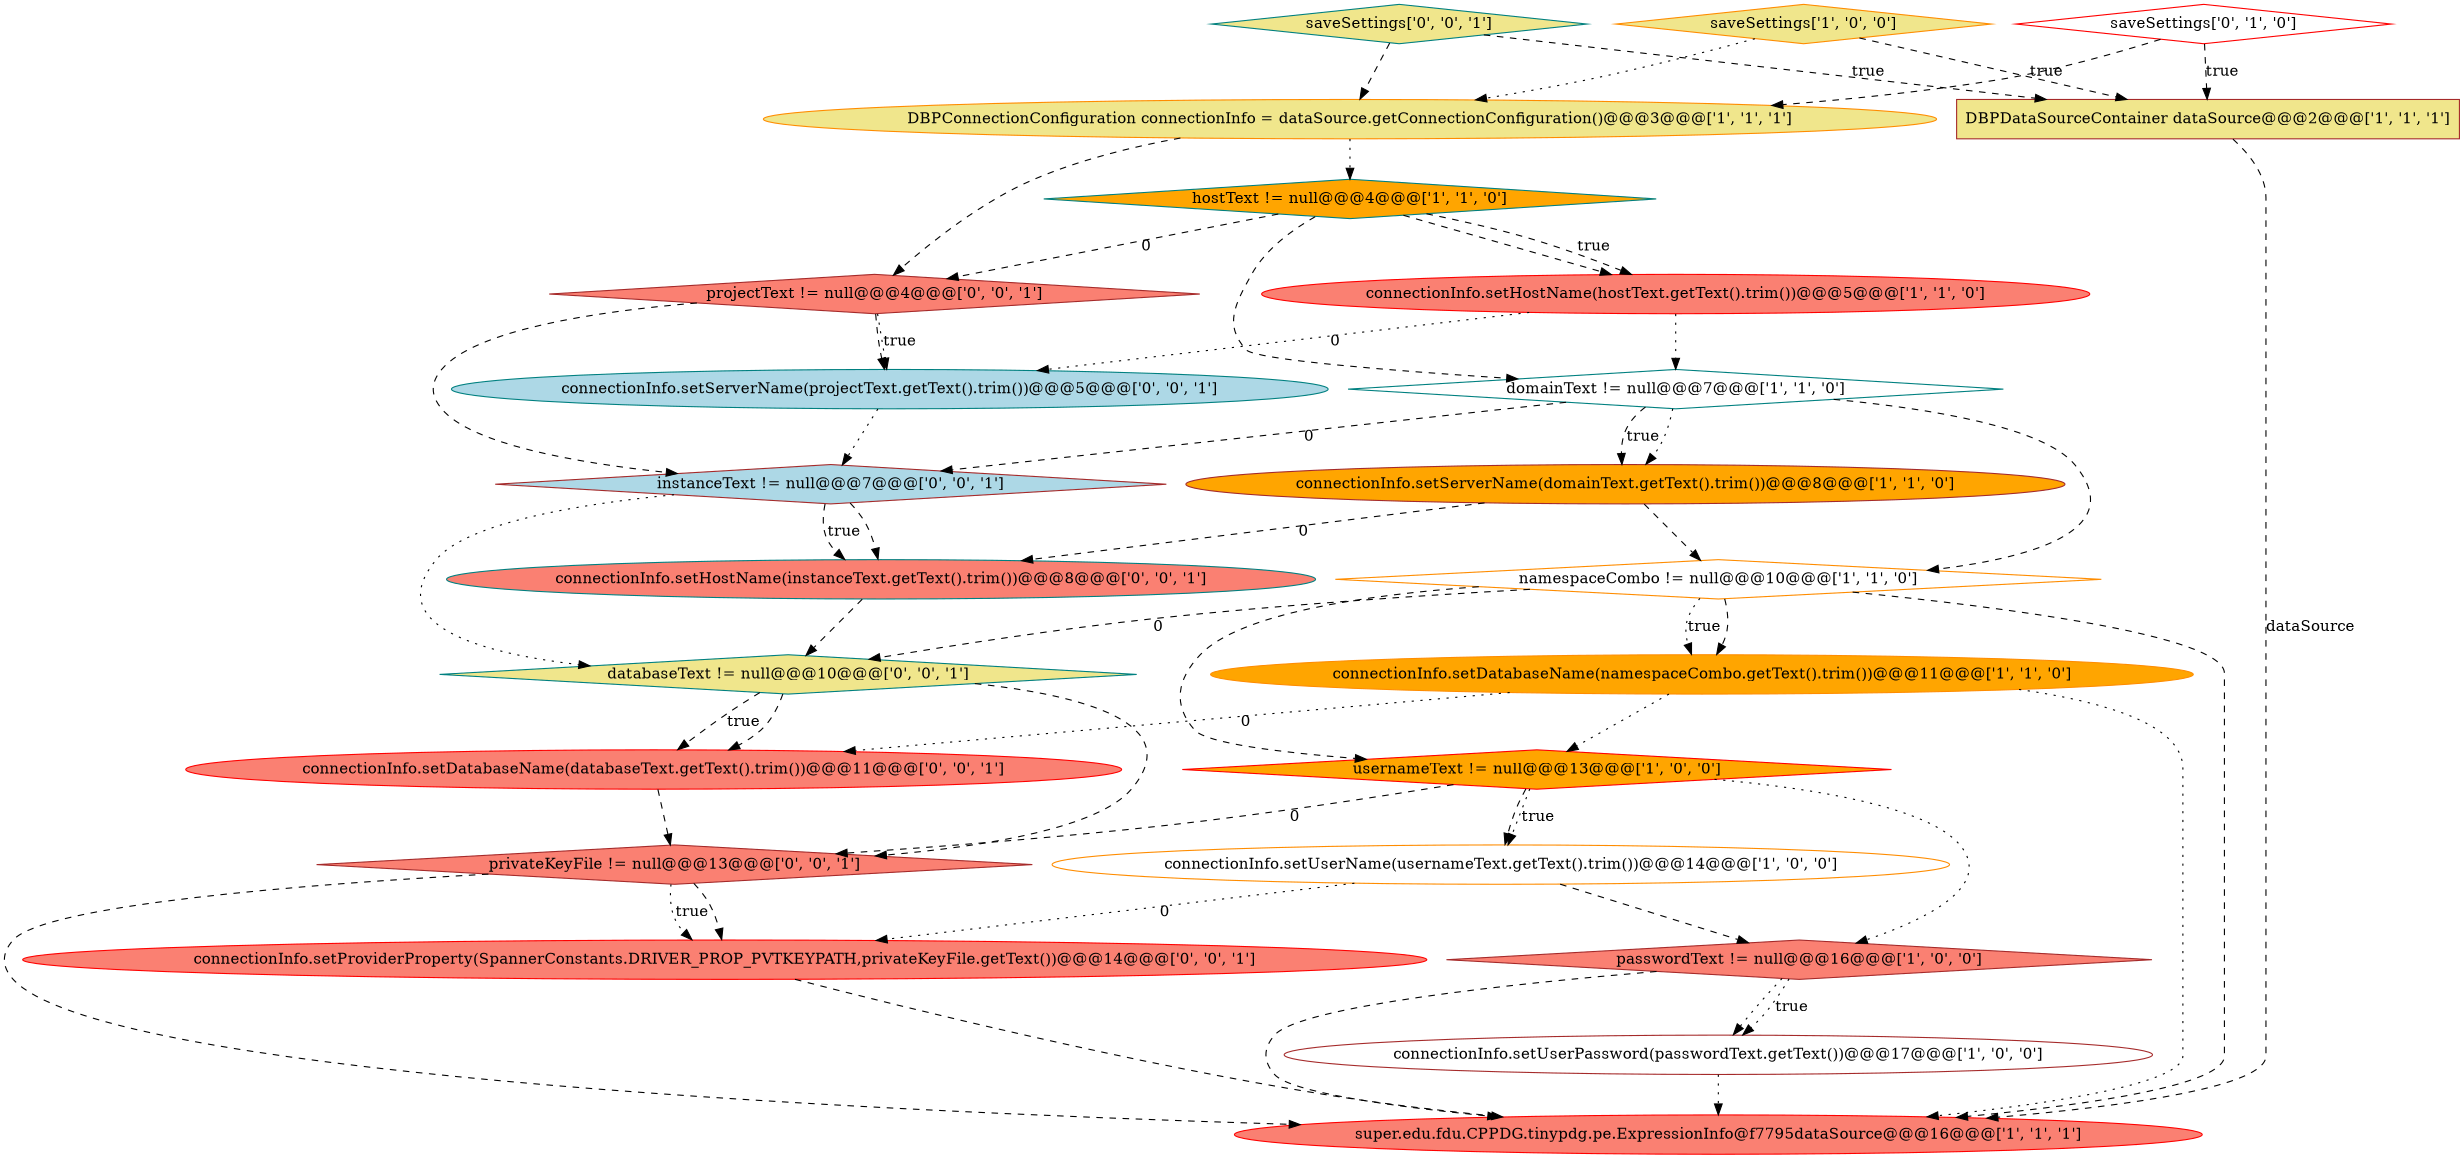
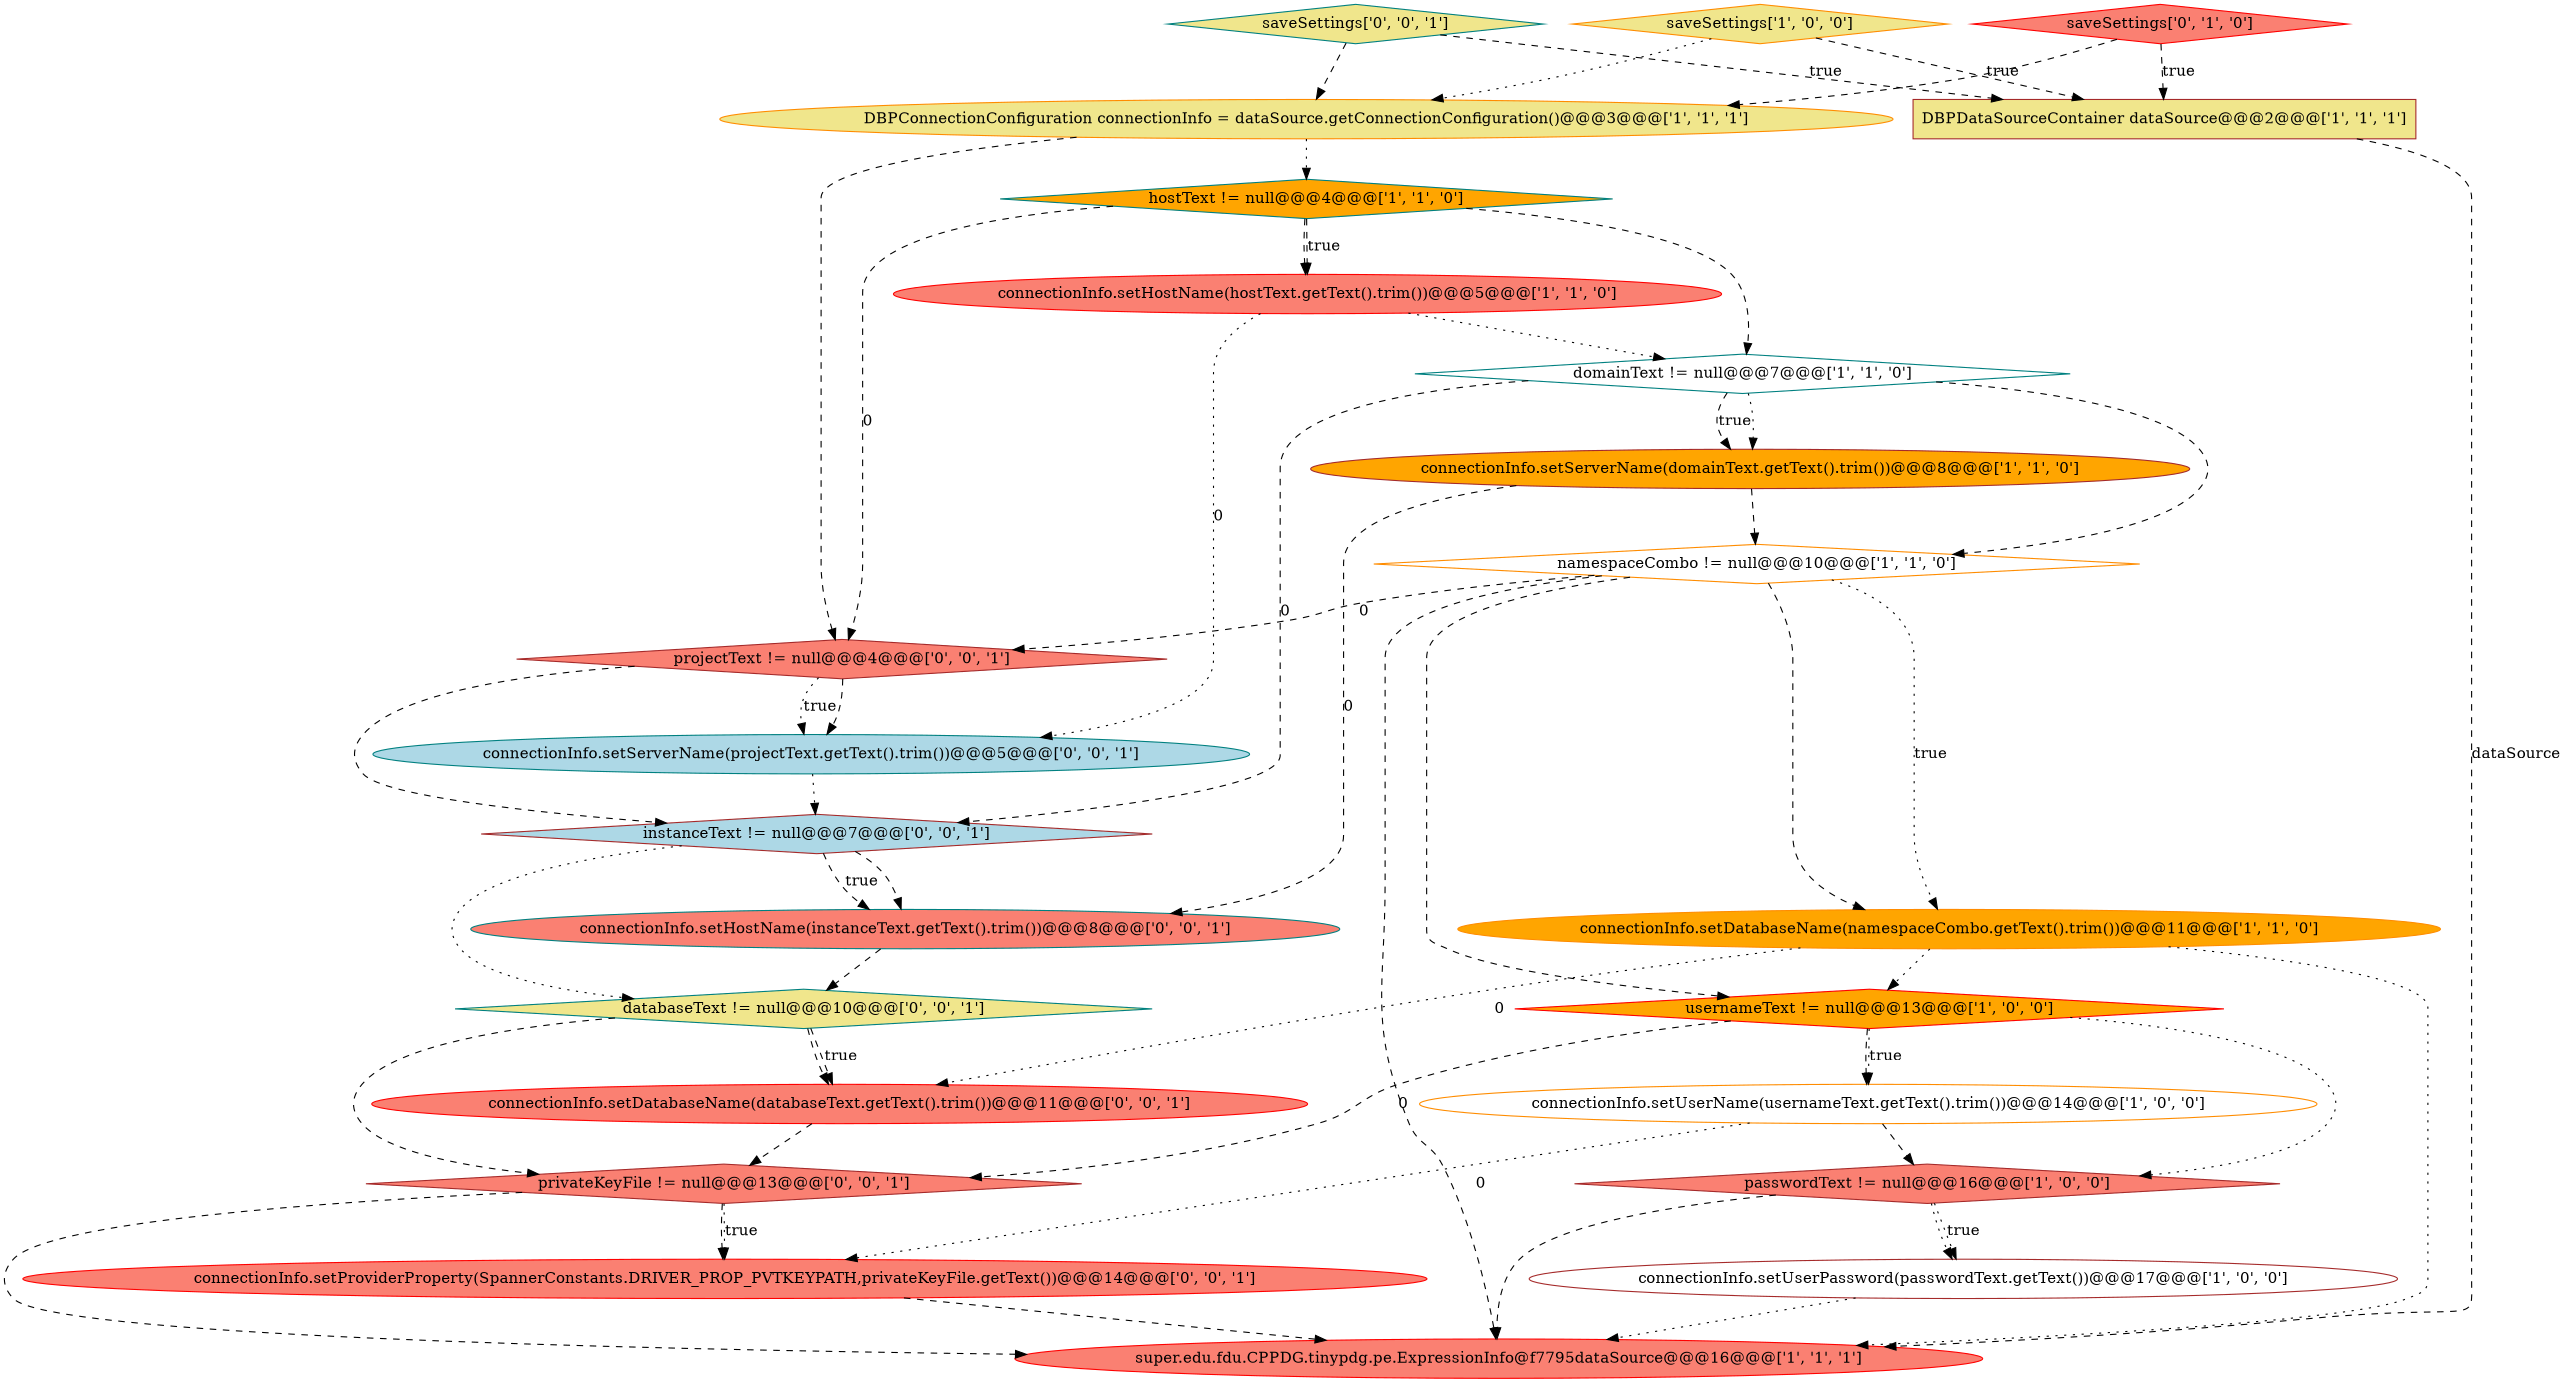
  digraph {
    node [color=brown fillcolor=salmon shape=diamond style=filled]
    edge [style=dashed]
    n1 [label="passwordText != null@@@16@@@['1', '0', '0']"]
    n2 [color=red label="super.edu.fdu.CPPDG.tinypdg.pe.ExpressionInfo@f7795dataSource@@@16@@@['1', '1', '1']" shape=ellipse]
    n3 [fillcolor=white label="connectionInfo.setUserPassword(passwordText.getText())@@@17@@@['1', '0', '0']" shape=ellipse]
    n4 [fillcolor=orange label="connectionInfo.setServerName(domainText.getText().trim())@@@8@@@['1', '1', '0']" shape=ellipse]
    n5 [color=teal label="connectionInfo.setHostName(instanceText.getText().trim())@@@8@@@['0', '0', '1']" shape=ellipse]
    n6 [color=darkorange fillcolor=white label="namespaceCombo != null@@@10@@@['1', '1', '0']"]
    n7 [color=teal fillcolor=khaki label="databaseText != null@@@10@@@['0', '0', '1']"]
    n8 [color=darkorange fillcolor=orange label="connectionInfo.setDatabaseName(namespaceCombo.getText().trim())@@@11@@@['1', '1', '0']" shape=ellipse]
    n9 [color=red fillcolor=orange label="usernameText != null@@@13@@@['1', '0', '0']"]
    n10 [color=red label="connectionInfo.setDatabaseName(databaseText.getText().trim())@@@11@@@['0', '0', '1']" shape=ellipse]
    n11 [label="privateKeyFile != null@@@13@@@['0', '0', '1']"]
    n12 [color=red label="connectionInfo.setHostName(hostText.getText().trim())@@@5@@@['1', '1', '0']" shape=ellipse]
    n13 [color=teal fillcolor=white label="domainText != null@@@7@@@['1', '1', '0']"]
    n14 [color=teal fillcolor=lightblue label="connectionInfo.setServerName(projectText.getText().trim())@@@5@@@['0', '0', '1']" shape=ellipse]
    n15 [fillcolor=lightblue label="instanceText != null@@@7@@@['0', '0', '1']"]
    n16 [color=teal fillcolor=khaki label="saveSettings['0', '0', '1']"]
    n17 [color=darkorange fillcolor=khaki label="DBPConnectionConfiguration connectionInfo = dataSource.getConnectionConfiguration()@@@3@@@['1', '1', '1']" shape=ellipse]
    n18 [fillcolor=khaki label="DBPDataSourceContainer dataSource@@@2@@@['1', '1', '1']" shape=box]
    n19 [color=teal fillcolor=orange label="hostText != null@@@4@@@['1', '1', '0']"]
    n20 [label="projectText != null@@@4@@@['0', '0', '1']"]
    n21 [color=red label="connectionInfo.setProviderProperty(SpannerConstants.DRIVER_PROP_PVTKEYPATH,privateKeyFile.getText())@@@14@@@['0', '0', '1']" shape=ellipse]
    n22 [color=darkorange fillcolor=white label="connectionInfo.setUserName(usernameText.getText().trim())@@@14@@@['1', '0', '0']" shape=ellipse]
    n23 [color=darkorange fillcolor=khaki label="saveSettings['1', '0', '0']"]
-   n24 [color=red fillcolor=white label="saveSettings['0', '1', '0']"]
+   n24 [color=red label="saveSettings['0', '1', '0']"]
    n1 -> n2
    n1 -> n3 [style=dotted]
    n1 -> n3 [label=true style=dotted]
    n3 -> n2 [style=dotted]
    n4 -> n5 [label=0]
    n4 -> n6
    n5 -> n7
    n6 -> n2
-   n6 -> n7 [label=0]
+   n6 -> n20 [label=0]
    n6 -> n8
    n6 -> n8 [label=true style=dotted]
    n6 -> n9
    n7 -> n10 [label=true]
    n7 -> n10
    n7 -> n11
    n8 -> n2 [style=dotted]
    n8 -> n9 [style=dotted]
    n8 -> n10 [label=0 style=dotted]
    n9 -> n1 [style=dotted]
    n9 -> n11 [label=0]
    n9 -> n22 [label=true style=dotted]
    n9 -> n22
    n10 -> n11
    n11 -> n2
    n11 -> n21 [label=true style=dotted]
    n11 -> n21
    n12 -> n13 [style=dotted]
    n12 -> n14 [label=0 style=dotted]
    n13 -> n4 [label=true]
    n13 -> n4 [style=dotted]
    n13 -> n6
    n13 -> n15 [label=0]
    n14 -> n15 [style=dotted]
    n15 -> n5
    n15 -> n5 [label=true]
    n15 -> n7 [style=dotted]
    n16 -> n17
    n16 -> n18 [label=true]
    n17 -> n19 [style=dotted]
    n17 -> n20
    n18 -> n2 [label=dataSource]
    n19 -> n12
    n19 -> n12 [label=true]
    n19 -> n13
    n19 -> n20 [label=0]
    n20 -> n14 [label=true style=dotted]
    n20 -> n14
    n20 -> n15
    n21 -> n2
    n22 -> n1
    n22 -> n21 [label=0 style=dotted]
    n23 -> n17 [style=dotted]
    n23 -> n18 [label=true]
    n24 -> n17
    n24 -> n18 [label=true]
  }
